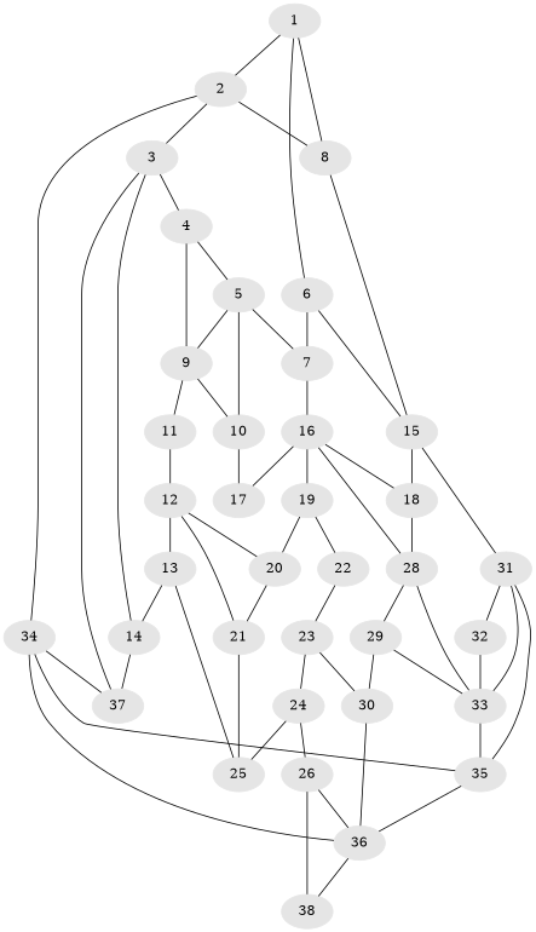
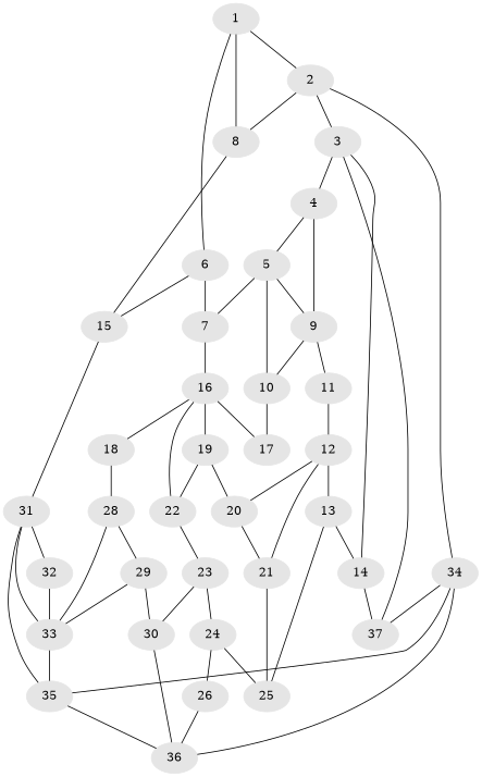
  graph {
    node [color=gray90 style=filled]
    edge [weight=1.0]
    1
    2
    6
    8
    3
    34
    7
    15
    4
    14
    37
    36
    35
    5
    9
    10
    11
    16
    17
    18
    31
    19
    22
    12
    13
    20
    21
    25
    28
    33
    32
    23
    29
    24
    30
    26
-   38
    1 -- 2
    1 -- 6
    1 -- 8 [weight=2.0]
    2 -- 8
    2 -- 3
    2 -- 34
    6 -- 7
    6 -- 15
    8 -- 15
    3 -- 4
    3 -- 14
    3 -- 37
    34 -- 37
    34 -- 36
    34 -- 35
    7 -- 16
-   15 -- 18
    15 -- 31 [weight=2.0]
    4 -- 5
    4 -- 9
    14 -- 37
-   36 -- 38
    35 -- 36
    5 -- 7
    5 -- 9
    5 -- 10
    9 -- 10 [weight=2.0]
    9 -- 11 [weight=2.0]
    10 -- 17
    11 -- 12 [weight=2.0]
    16 -- 17 [weight=2.0]
    16 -- 18
    16 -- 19
-   16 -- 28
+   16 -- 22
    18 -- 28
    31 -- 35 [weight=2.0]
    31 -- 33
    31 -- 32
    19 -- 22
    19 -- 20
    22 -- 23
    12 -- 13 [weight=2.0]
    12 -- 20
    12 -- 21
    13 -- 14 [weight=2.0]
    13 -- 25
    20 -- 21
    21 -- 25
    28 -- 33
    28 -- 29
    33 -- 35
    32 -- 33 [weight=2.0]
    23 -- 24
    23 -- 30
    29 -- 33
    29 -- 30
    24 -- 25
    24 -- 26
    30 -- 36
    26 -- 36
-   26 -- 38 [weight=2.0]
  }
